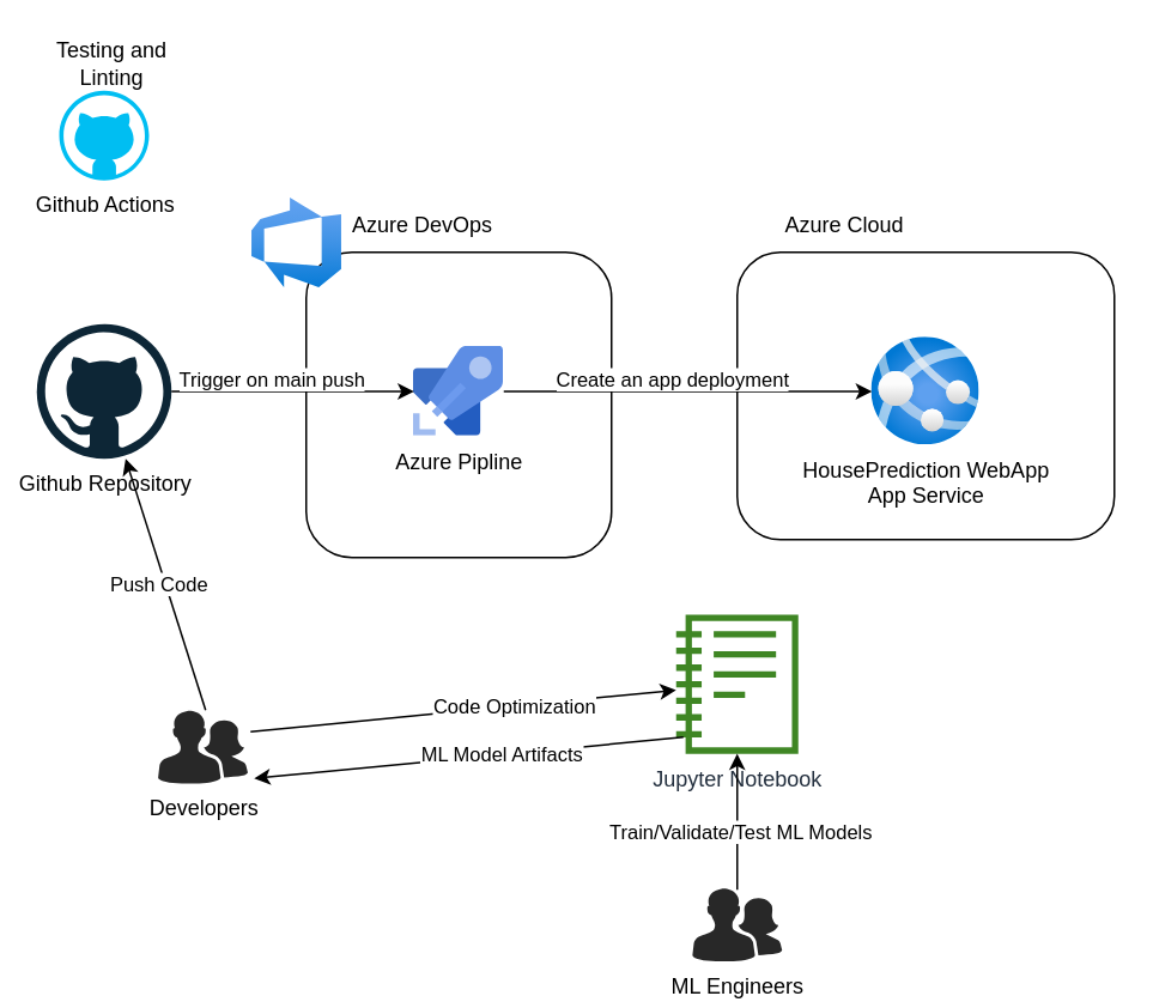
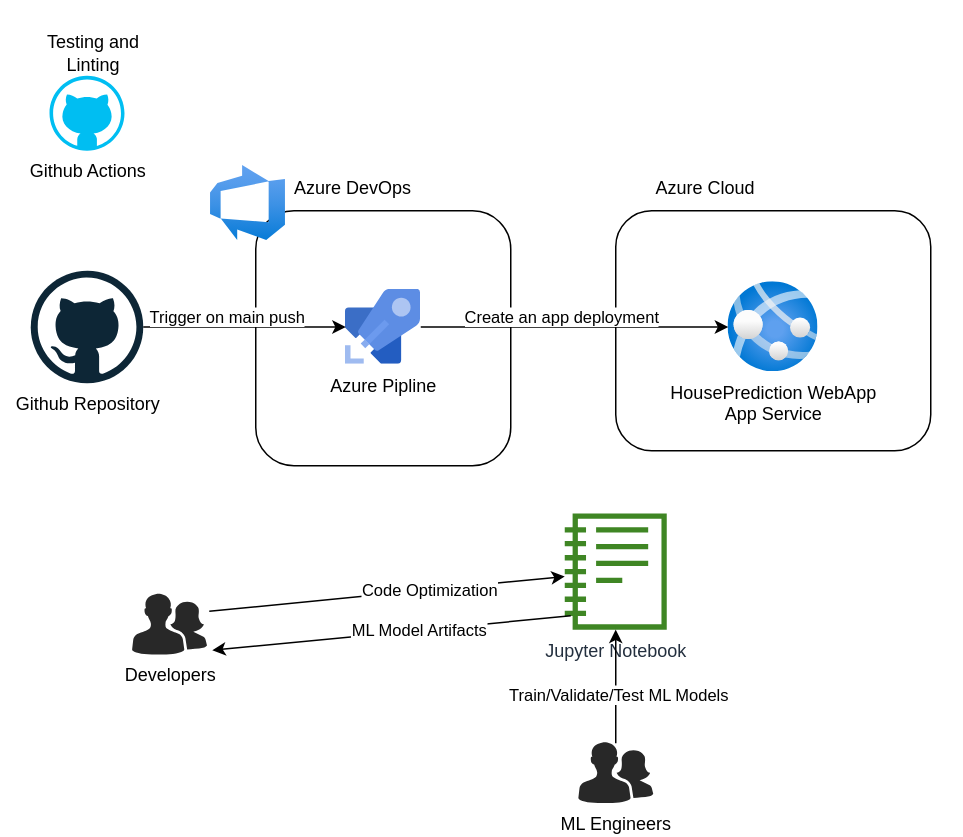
  <mxCell id="0" />
  <mxCell id="1" parent="0" />
  <mxCell id="2" value="" style="group" vertex="1" connectable="0" parent="1"><mxGeometry x="20" y="20" width="600" height="448" as="geometry" /></mxCell>
  <mxCell id="3" value="" style="rounded=1;whiteSpace=wrap;html=1;" vertex="1" parent="2"><mxGeometry x="390" y="120" width="210" height="160" as="geometry" /></mxCell>
  <mxCell id="4" value="" style="rounded=1;whiteSpace=wrap;html=1;" vertex="1" parent="2"><mxGeometry x="150" y="120" width="170" height="170" as="geometry" /></mxCell>
  <mxCell id="5" value="HousePrediction WebApp&lt;br&gt;App Service" style="aspect=fixed;html=1;points=[];align=center;image;fontSize=12;image=img/lib/azure2/app_services/App_Services.svg;" vertex="1" parent="2"><mxGeometry x="465" y="167.5" width="60" height="60" as="geometry" /></mxCell>
  <mxCell id="6" value="" style="aspect=fixed;html=1;points=[];align=center;image;fontSize=12;image=img/lib/azure2/devops/Azure_DevOps.svg;" vertex="1" parent="2"><mxGeometry x="120" y="90" width="50" height="50" as="geometry" /></mxCell>
  <mxCell id="7" value="Azure Pipline" style="sketch=0;aspect=fixed;html=1;points=[];align=center;image;fontSize=12;image=img/lib/mscae/Azure_Pipelines.svg;" vertex="1" parent="2"><mxGeometry x="210" y="172.5" width="50" height="50" as="geometry" /></mxCell>
  <mxCell id="8" value="Github Repository" style="dashed=0;outlineConnect=0;html=1;align=center;labelPosition=center;verticalLabelPosition=bottom;verticalAlign=top;shape=mxgraph.weblogos.github" vertex="1" parent="2"><mxGeometry y="160" width="75" height="75" as="geometry" /></mxCell>
  <mxCell id="9" value="" style="endArrow=classic;html=1;rounded=0;" edge="1" parent="2" source="8" target="7"><mxGeometry width="50" height="50" relative="1" as="geometry"><mxPoint x="340" y="470" as="sourcePoint" /><mxPoint x="390" y="420" as="targetPoint" /></mxGeometry></mxCell>
  <mxCell id="10" value="Trigger on main push" style="edgeLabel;html=1;align=center;verticalAlign=middle;resizable=0;points=[];" vertex="1" connectable="0" parent="9"><mxGeometry x="-0.526" y="-2" relative="1" as="geometry"><mxPoint x="23" y="-9" as="offset" /></mxGeometry></mxCell>
  <mxCell id="11" value="" style="shape=image;verticalLabelPosition=bottom;labelBackgroundColor=default;verticalAlign=top;aspect=fixed;imageAspect=0;image=https://upload.wikimedia.org/wikipedia/commons/thumb/f/fa/Microsoft_Azure.svg/1200px-Microsoft_Azure.svg.png;" vertex="1" parent="2"><mxGeometry x="360" y="90" width="60" height="60" as="geometry" /></mxCell>
  <mxCell id="12" value="Azure DevOps" style="text;html=1;strokeColor=none;fillColor=none;align=center;verticalAlign=middle;whiteSpace=wrap;rounded=0;" vertex="1" parent="2"><mxGeometry x="170" y="90" width="90" height="30" as="geometry" /></mxCell>
  <mxCell id="13" value="Azure Cloud" style="text;html=1;strokeColor=none;fillColor=none;align=center;verticalAlign=middle;whiteSpace=wrap;rounded=0;" vertex="1" parent="2"><mxGeometry x="410" y="90" width="80" height="30" as="geometry" /></mxCell>
  <mxCell id="14" value="" style="endArrow=classic;html=1;rounded=0;" edge="1" parent="2" source="7" target="5"><mxGeometry width="50" height="50" relative="1" as="geometry"><mxPoint x="540" y="450" as="sourcePoint" /><mxPoint x="590" y="400" as="targetPoint" /></mxGeometry></mxCell>
  <mxCell id="15" value="Create an app deployment" style="edgeLabel;html=1;align=center;verticalAlign=middle;resizable=0;points=[];" vertex="1" connectable="0" parent="14"><mxGeometry x="-0.093" y="-2" relative="1" as="geometry"><mxPoint y="-9" as="offset" /></mxGeometry></mxCell>
  <mxCell id="16" value="Developers" style="verticalLabelPosition=bottom;sketch=0;html=1;fillColor=#282828;strokeColor=none;verticalAlign=top;pointerEvents=1;align=center;shape=mxgraph.cisco_safe.people_places_things_icons.icon2;" vertex="1" parent="2"><mxGeometry x="67.5" y="375" width="50" height="41" as="geometry" /></mxCell>
- <mxCell id="17" value="" style="endArrow=classic;html=1;rounded=0;exitX=0.53;exitY=0;exitDx=0;exitDy=0;exitPerimeter=0;" edge="1" parent="2" source="16" target="8"><mxGeometry width="50" height="50" relative="1" as="geometry"><mxPoint x="540" y="450" as="sourcePoint" /><mxPoint x="590" y="400" as="targetPoint" /></mxGeometry></mxCell>
- <mxCell id="18" value="Push Code" style="edgeLabel;html=1;align=center;verticalAlign=middle;resizable=0;points=[];" vertex="1" connectable="0" parent="17"><mxGeometry x="0.142" y="-3" relative="1" as="geometry"><mxPoint x="-4" y="10" as="offset" /></mxGeometry></mxCell>
  <mxCell id="19" value="Github Actions" style="verticalLabelPosition=bottom;html=1;verticalAlign=top;align=center;strokeColor=none;fillColor=#00BEF2;shape=mxgraph.azure.github_code;pointerEvents=1;" vertex="1" parent="2"><mxGeometry x="12.5" y="30" width="50" height="50" as="geometry" /></mxCell>
  <mxCell id="20" value="Testing and Linting" style="text;html=1;strokeColor=none;fillColor=none;align=center;verticalAlign=middle;whiteSpace=wrap;rounded=0;" vertex="1" parent="2"><mxGeometry x="2.5" width="77.5" height="30" as="geometry" /></mxCell>
  <mxCell id="21" value="Jupyter Notebook" style="sketch=0;outlineConnect=0;fontColor=#232F3E;gradientColor=none;fillColor=#3F8624;strokeColor=none;dashed=0;verticalLabelPosition=bottom;verticalAlign=top;align=center;html=1;fontSize=12;fontStyle=0;aspect=fixed;pointerEvents=1;shape=mxgraph.aws4.notebook;" vertex="1" parent="2"><mxGeometry x="356" y="321.5" width="68" height="78" as="geometry" /></mxCell>
  <mxCell id="22" value="" style="endArrow=classic;html=1;rounded=0;entryX=1.07;entryY=0.927;entryDx=0;entryDy=0;entryPerimeter=0;exitX=0.059;exitY=0.881;exitDx=0;exitDy=0;exitPerimeter=0;" edge="1" parent="2" source="21" target="16"><mxGeometry width="50" height="50" relative="1" as="geometry"><mxPoint x="540" y="430" as="sourcePoint" /><mxPoint x="590" y="380" as="targetPoint" /></mxGeometry></mxCell>
  <mxCell id="23" value="ML Model Artifacts" style="edgeLabel;html=1;align=center;verticalAlign=middle;resizable=0;points=[];" vertex="1" connectable="0" parent="22"><mxGeometry x="-0.15" relative="1" as="geometry"><mxPoint as="offset" /></mxGeometry></mxCell>
  <mxCell id="24" value="" style="endArrow=classic;html=1;rounded=0;exitX=1.03;exitY=0.293;exitDx=0;exitDy=0;exitPerimeter=0;" edge="1" parent="2" source="16" target="21"><mxGeometry width="50" height="50" relative="1" as="geometry"><mxPoint x="60" y="340" as="sourcePoint" /><mxPoint x="340" y="320" as="targetPoint" /></mxGeometry></mxCell>
  <mxCell id="25" value="Code Optimization" style="edgeLabel;html=1;align=center;verticalAlign=middle;resizable=0;points=[];" vertex="1" connectable="0" parent="24"><mxGeometry x="0.231" relative="1" as="geometry"><mxPoint as="offset" /></mxGeometry></mxCell>
  <mxCell id="26" value="ML Engineers" style="verticalLabelPosition=bottom;sketch=0;html=1;fillColor=#282828;strokeColor=none;verticalAlign=top;pointerEvents=1;align=center;shape=mxgraph.cisco_safe.people_places_things_icons.icon2;" vertex="1" parent="1"><mxGeometry x="385" y="494" width="50" height="41" as="geometry" /></mxCell>
  <mxCell id="27" value="" style="endArrow=classic;html=1;rounded=0;exitX=0.5;exitY=0.024;exitDx=0;exitDy=0;exitPerimeter=0;" edge="1" parent="1" source="26" target="21"><mxGeometry width="50" height="50" relative="1" as="geometry"><mxPoint x="550" y="430" as="sourcePoint" /><mxPoint x="600" y="380" as="targetPoint" /></mxGeometry></mxCell>
  <mxCell id="28" value="Train/Validate/Test ML Models" style="edgeLabel;html=1;align=center;verticalAlign=middle;resizable=0;points=[];" vertex="1" connectable="0" parent="27"><mxGeometry x="-0.164" y="-1" relative="1" as="geometry"><mxPoint as="offset" /></mxGeometry></mxCell>
